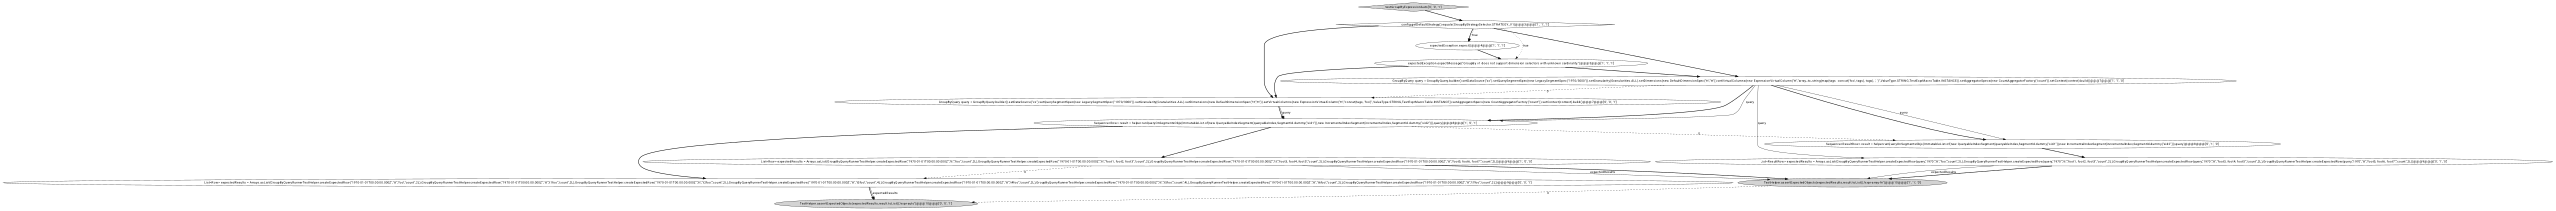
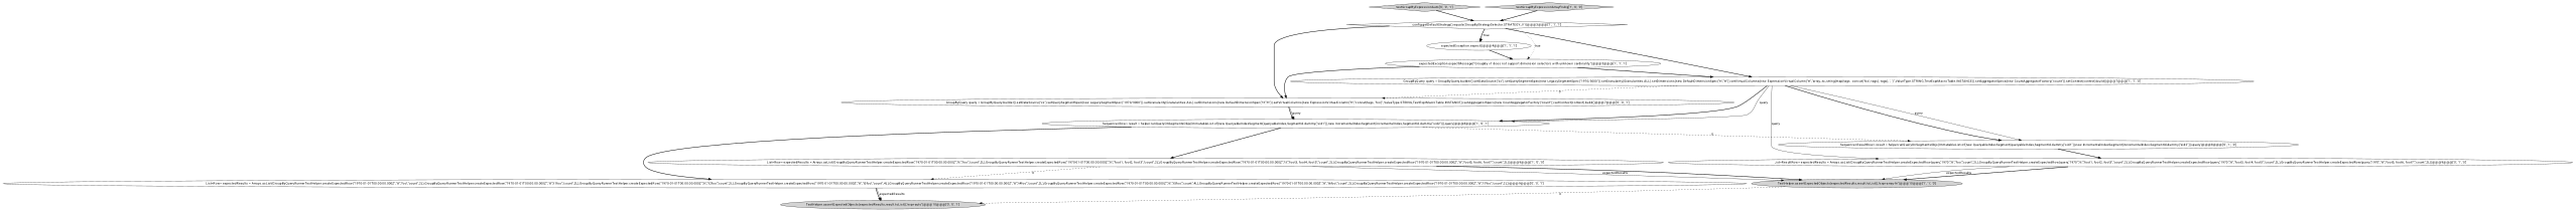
  digraph {
    fontname=Roboto
    node [fillcolor=white fontname=Roboto shape=ellipse style=filled]
    edge [fontname=Roboto style=bold]
    n1 [label="config.getDefaultStrategy().equals(GroupByStrategySelector.STRATEGY_V1)@@@3@@@['1', '1', '1']" shape=diamond]
    n2 [label="expectedException.expect()@@@4@@@['1', '1', '1']"]
    n3 [label="GroupByQuery query = GroupByQuery.builder().setDataSource(\"xx\").setQuerySegmentSpec(new LegacySegmentSpec(\"1970/3000\")).setGranularity(Granularities.ALL).setDimensions(new DefaultDimensionSpec(\"tt\",\"tt\")).setVirtualColumns(new ExpressionVirtualColumn(\"tt\",\"concat(tags, 'foo')\",ValueType.STRING,TestExprMacroTable.INSTANCE)).setAggregatorSpecs(new CountAggregatorFactory(\"count\")).setContext(context).build()@@@7@@@['0', '0', '1']"]
    n4 [label="GroupByQuery query = GroupByQuery.builder().setDataSource(\"xx\").setQuerySegmentSpec(new LegacySegmentSpec(\"1970/3000\")).setGranularity(Granularities.ALL).setDimensions(new DefaultDimensionSpec(\"tt\",\"tt\")).setVirtualColumns(new ExpressionVirtualColumn(\"tt\",\"array_to_string(map(tags  concat('foo', tags), tags), ', ')\",ValueType.STRING,TestExprMacroTable.INSTANCE)).setAggregatorSpecs(new CountAggregatorFactory(\"count\")).setContext(context).build()@@@7@@@['1', '1', '0']"]
    n5 [label="expectedException.expectMessage(\"GroupBy v1 does not support dimension selectors with unknown cardinality.\")@@@5@@@['1', '1', '1']"]
    n6 [label="Sequence<Row> result = helper.runQueryOnSegmentsObjs(ImmutableList.of(new QueryableIndexSegment(queryableIndex,SegmentId.dummy(\"sid1\")),new IncrementalIndexSegment(incrementalIndex,SegmentId.dummy(\"sid2\"))),query)@@@8@@@['1', '0', '1']"]
    n7 [label="Sequence<ResultRow> result = helper.runQueryOnSegmentsObjs(ImmutableList.of(new QueryableIndexSegment(queryableIndex,SegmentId.dummy(\"sid1\")),new IncrementalIndexSegment(incrementalIndex,SegmentId.dummy(\"sid2\"))),query)@@@8@@@['0', '1', '0']"]
    n8 [label="List<ResultRow> expectedResults = Arrays.asList(GroupByQueryRunnerTestHelper.createExpectedRow(query,\"1970\",\"tt\",\"foo\",\"count\",2L),GroupByQueryRunnerTestHelper.createExpectedRow(query,\"1970\",\"tt\",\"foot1, foot2, foot3\",\"count\",2L),GroupByQueryRunnerTestHelper.createExpectedRow(query,\"1970\",\"tt\",\"foot3, foot4, foot5\",\"count\",2L),GroupByQueryRunnerTestHelper.createExpectedRow(query,\"1970\",\"tt\",\"foot5, foot6, foot7\",\"count\",2L))@@@9@@@['0', '1', '0']"]
    n9 [fillcolor=lightgray label="testGroupByExpressionAuto['0', '0', '1']" shape=diamond]
    n10 [fillcolor=lightgray label="TestHelper.assertExpectedObjects(expectedResults,result.toList(),\"expr-auto\")@@@10@@@['0', '0', '1']"]
+   n11 [fillcolor=lightgray label="testGroupByExpressionArrayFnArg['1', '0', '0']" shape=diamond]
    n12 [label="List<Row> expectedResults = Arrays.asList(GroupByQueryRunnerTestHelper.createExpectedRow(\"1970-01-01T00:00:00.000Z\",\"tt\",\"foo\",\"count\",2L),GroupByQueryRunnerTestHelper.createExpectedRow(\"1970-01-01T00:00:00.000Z\",\"tt\",\"foot1, foot2, foot3\",\"count\",2L),GroupByQueryRunnerTestHelper.createExpectedRow(\"1970-01-01T00:00:00.000Z\",\"tt\",\"foot3, foot4, foot5\",\"count\",2L),GroupByQueryRunnerTestHelper.createExpectedRow(\"1970-01-01T00:00:00.000Z\",\"tt\",\"foot5, foot6, foot7\",\"count\",2L))@@@9@@@['1', '0', '0']"]
    n13 [label="List<Row> expectedResults = Arrays.asList(GroupByQueryRunnerTestHelper.createExpectedRow(\"1970-01-01T00:00:00.000Z\",\"tt\",\"foo\",\"count\",2L),GroupByQueryRunnerTestHelper.createExpectedRow(\"1970-01-01T00:00:00.000Z\",\"tt\",\"t1foo\",\"count\",2L),GroupByQueryRunnerTestHelper.createExpectedRow(\"1970-01-01T00:00:00.000Z\",\"tt\",\"t2foo\",\"count\",2L),GroupByQueryRunnerTestHelper.createExpectedRow(\"1970-01-01T00:00:00.000Z\",\"tt\",\"t3foo\",\"count\",4L),GroupByQueryRunnerTestHelper.createExpectedRow(\"1970-01-01T00:00:00.000Z\",\"tt\",\"t4foo\",\"count\",2L),GroupByQueryRunnerTestHelper.createExpectedRow(\"1970-01-01T00:00:00.000Z\",\"tt\",\"t5foo\",\"count\",4L),GroupByQueryRunnerTestHelper.createExpectedRow(\"1970-01-01T00:00:00.000Z\",\"tt\",\"t6foo\",\"count\",2L),GroupByQueryRunnerTestHelper.createExpectedRow(\"1970-01-01T00:00:00.000Z\",\"tt\",\"t7foo\",\"count\",2L))@@@9@@@['0', '0', '1']"]
    n14 [fillcolor=lightgray label="TestHelper.assertExpectedObjects(expectedResults,result.toList(),\"expr-array-fn\")@@@10@@@['1', '1', '0']"]
    n1 -> n2 [label=true style=dotted]
    n1 -> n2
    n1 -> n3
    n1 -> n4
    n1 -> n5 [label=true style=dotted]
    n2 -> n5
    n3 -> n6 [label=query style=solid]
    n3 -> n6
    n4 -> n3 [label=0 style=dashed]
    n4 -> n6 [label=query style=solid]
    n4 -> n6
    n4 -> n7
    n4 -> n7 [label=query style=solid]
    n4 -> n8 [label=query style=solid]
    n5 -> n3
    n5 -> n4
    n6 -> n7 [label=0 style=dashed]
    n6 -> n12
    n6 -> n13
    n7 -> n8
    n8 -> n14
    n8 -> n14 [label=expectedResults style=solid]
    n9 -> n1
+   n11 -> n1
    n12 -> n13 [label=0 style=dashed]
    n12 -> n14 [label=expectedResults style=solid]
    n12 -> n14
    n13 -> n10 [label=expectedResults style=solid]
    n13 -> n10
    n14 -> n10 [label=0 style=dashed]
  }
